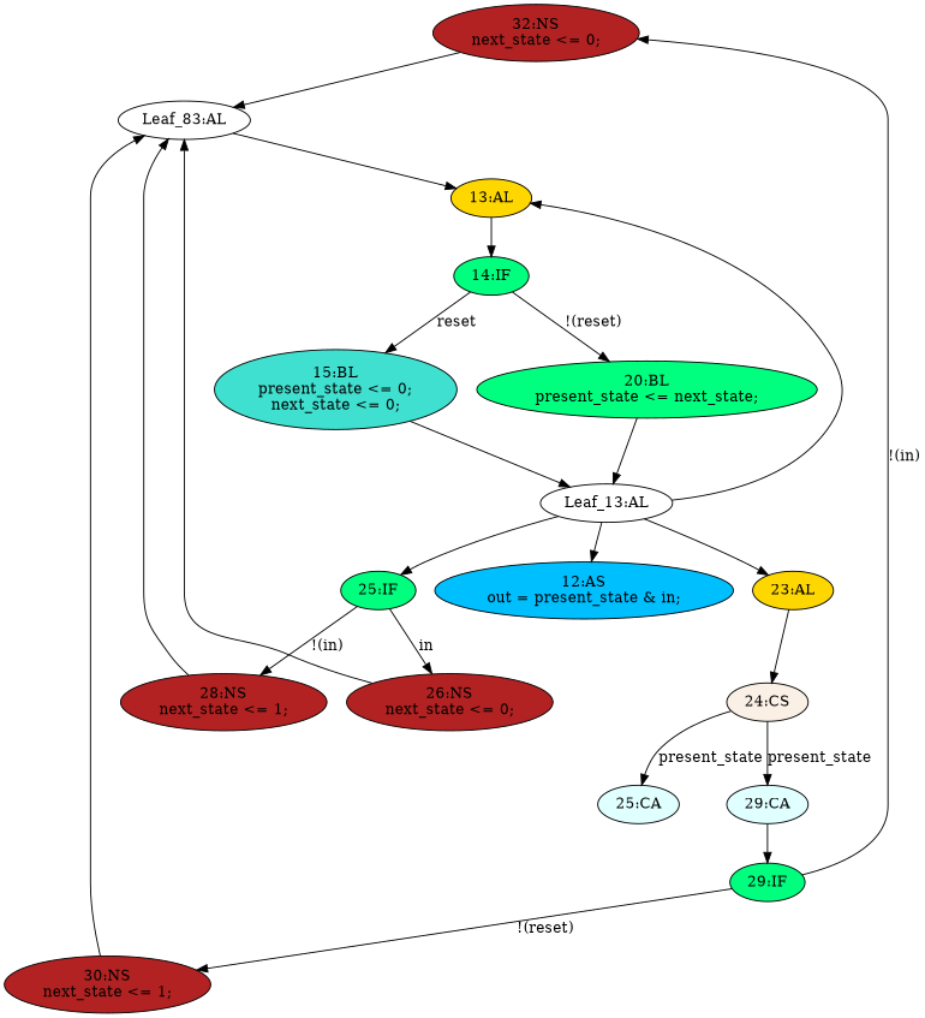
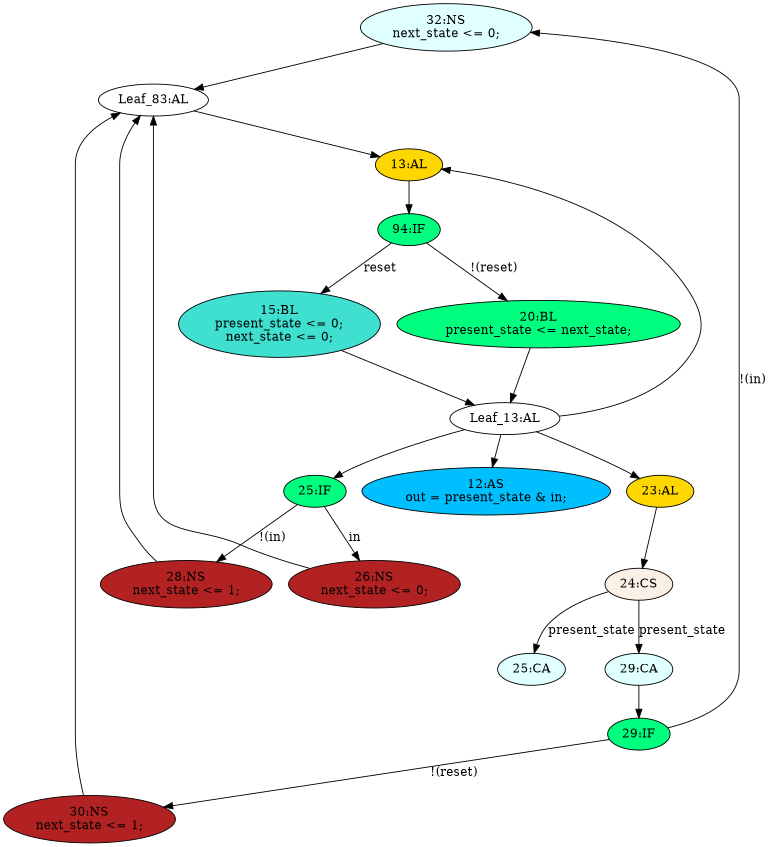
  strict digraph {
    node [fillcolor=firebrick statements="[]" style=filled typ=NonblockingSubstitution]
    edge [cond="[]" lineno=None]
-   n1 [ast="<pyverilog.vparser.ast.NonblockingSubstitution object at 0x7f49a4858610>" label="32:NS\nnext_state <= 0;" statements="[<pyverilog.vparser.ast.NonblockingSubstitution object at 0x7f49a4858610>]"]
+   n1 [ast="<pyverilog.vparser.ast.NonblockingSubstitution object at 0x7f49a4858610>" fillcolor=lightcyan label="32:NS\nnext_state <= 0;" statements="[<pyverilog.vparser.ast.NonblockingSubstitution object at 0x7f49a4858610>]"]
    n2 [def_var="['next_state']" label="Leaf_83:AL" fillcolor="" statements="" style="" typ=""]
    n3 [ast="<pyverilog.vparser.ast.Always object at 0x7f49a49a3890>" clk_sens=True fillcolor=gold label="13:AL" sens="['clk', 'reset']" typ=Always use_var="['reset', 'next_state']"]
-   n4 [ast="<pyverilog.vparser.ast.IfStatement object at 0x7f49a49b1390>" fillcolor=springgreen label="14:IF" typ=IfStatement]
+   n4 [ast="<pyverilog.vparser.ast.IfStatement object at 0x7f49a49b1390>" fillcolor=springgreen label="94:IF" typ=IfStatement]
    n5 [ast="<pyverilog.vparser.ast.Block object at 0x7f49a494ebd0>" fillcolor=turquoise label="15:BL\npresent_state <= 0;\nnext_state <= 0;" statements="[<pyverilog.vparser.ast.NonblockingSubstitution object at 0x7f49a494e4d0>, <pyverilog.vparser.ast.NonblockingSubstitution object at 0x7f49a49b1650>]" typ=Block]
    n6 [ast="<pyverilog.vparser.ast.Block object at 0x7f49a49bd610>" fillcolor=springgreen label="20:BL\npresent_state <= next_state;" statements="[<pyverilog.vparser.ast.NonblockingSubstitution object at 0x7f49a49a6650>]" typ=Block]
    n7 [def_var="['present_state', 'next_state']" label="Leaf_13:AL" fillcolor="" statements="" style="" typ=""]
    n8 [ast="<pyverilog.vparser.ast.Assign object at 0x7f49a4956bd0>" def_var="['out']" fillcolor=deepskyblue label="12:AS\nout = present_state & in;" typ=Assign use_var="['present_state', 'in']"]
    n9 [ast="<pyverilog.vparser.ast.Always object at 0x7f49a49a6d10>" clk_sens=False fillcolor=gold label="23:AL" sens="['present_state', 'in']" typ=Always use_var="['present_state', 'in']"]
    n10 [ast="<pyverilog.vparser.ast.IfStatement object at 0x7f49a4c6a190>" fillcolor=springgreen label="25:IF" typ=IfStatement]
    n11 [ast="<pyverilog.vparser.ast.CaseStatement object at 0x7f49a4dc1610>" fillcolor=linen label="24:CS" typ=CaseStatement]
    n12 [ast="<pyverilog.vparser.ast.NonblockingSubstitution object at 0x7f49a4c6ad90>" label="28:NS\nnext_state <= 1;" statements="[<pyverilog.vparser.ast.NonblockingSubstitution object at 0x7f49a4c6ad90>]"]
    n13 [ast="<pyverilog.vparser.ast.Case object at 0x7f49a49a6150>" fillcolor=lightcyan label="25:CA" typ=Case]
    n14 [ast="<pyverilog.vparser.ast.Case object at 0x7f49a4c6ae90>" fillcolor=lightcyan label="29:CA" typ=Case]
    n15 [ast="<pyverilog.vparser.ast.IfStatement object at 0x7f49a4858c90>" fillcolor=springgreen label="29:IF" typ=IfStatement]
    n16 [ast="<pyverilog.vparser.ast.NonblockingSubstitution object at 0x7f49a4c6a250>" label="26:NS\nnext_state <= 0;" statements="[<pyverilog.vparser.ast.NonblockingSubstitution object at 0x7f49a4c6a250>]"]
    n17 [ast="<pyverilog.vparser.ast.NonblockingSubstitution object at 0x7f49a4858cd0>" label="30:NS\nnext_state <= 1;" statements="[<pyverilog.vparser.ast.NonblockingSubstitution object at 0x7f49a4858cd0>]"]
    n1 -> n2
    n2 -> n3 [cond="" lineno=""]
    n3 -> n4
    n4 -> n5 [cond="['reset']" label=reset lineno=14]
    n4 -> n6 [cond="['reset']" label="!(reset)" lineno=14]
    n5 -> n7
    n6 -> n7
    n7 -> n3 [cond="" lineno=""]
    n7 -> n8 [cond="" lineno=""]
    n7 -> n9 [cond="" lineno=""]
    n7 -> n10
    n9 -> n11
    n10 -> n12 [cond="['in']" label="!(in)" lineno=25]
    n10 -> n16 [cond="['in']" label=in lineno=25]
    n11 -> n13 [cond="['present_state']" label=present_state lineno=24]
    n11 -> n14 [cond="['present_state']" label=present_state lineno=24]
    n12 -> n2
    n14 -> n15
    n15 -> n1 [cond="['in']" label="!(in)" lineno=29]
    n15 -> n17 [cond="['in']" label="!(reset)" lineno=29]
    n16 -> n2
    n17 -> n2
  }
